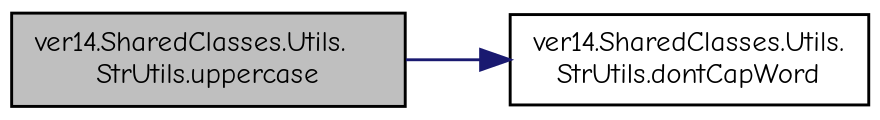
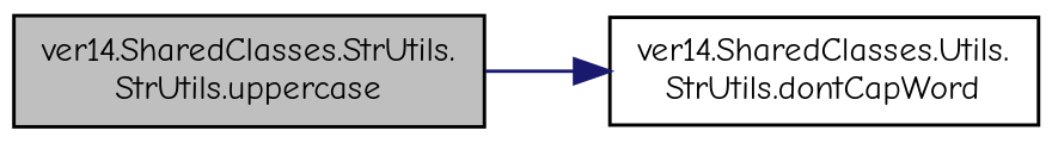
  digraph {
    rankdir=LR
    fontname="Comic Neue"
    node [color=black fontname="Comic Neue" fontsize=10 shape=record style=filled]
-   n1 [fillcolor=grey75 fontcolor=black height=0.2 label="ver14.SharedClasses.Utils.\lStrUtils.uppercase" width=0.4]
+   n1 [fillcolor=grey75 fontcolor=black height=0.2 label="ver14.SharedClasses.StrUtils.\lStrUtils.uppercase" width=0.4]
    n2 [fillcolor=white height=0.2 label="ver14.SharedClasses.Utils.\lStrUtils.dontCapWord" width=0.4]
    n1 -> n2 [color=midnightblue fontname="Comic Neue" fontsize=10 labelfontname=Helvetica labelfontsize=10 style=solid]
  }
